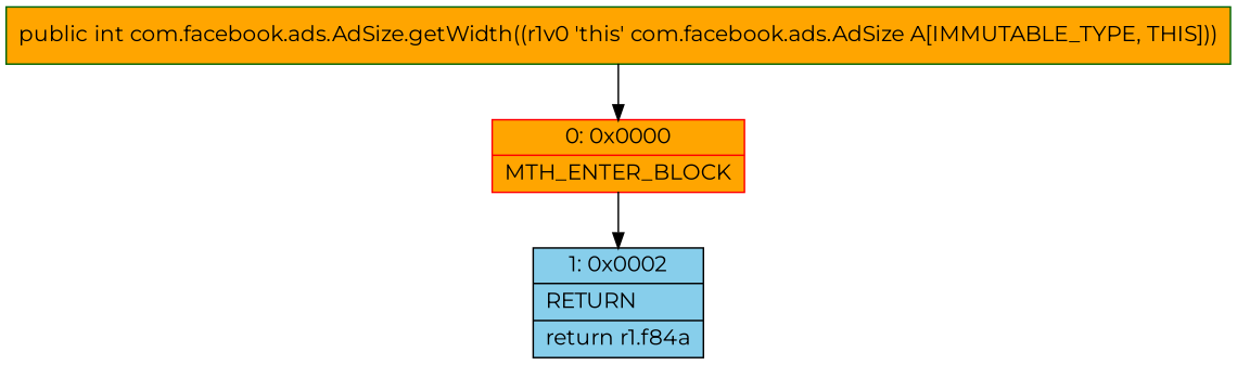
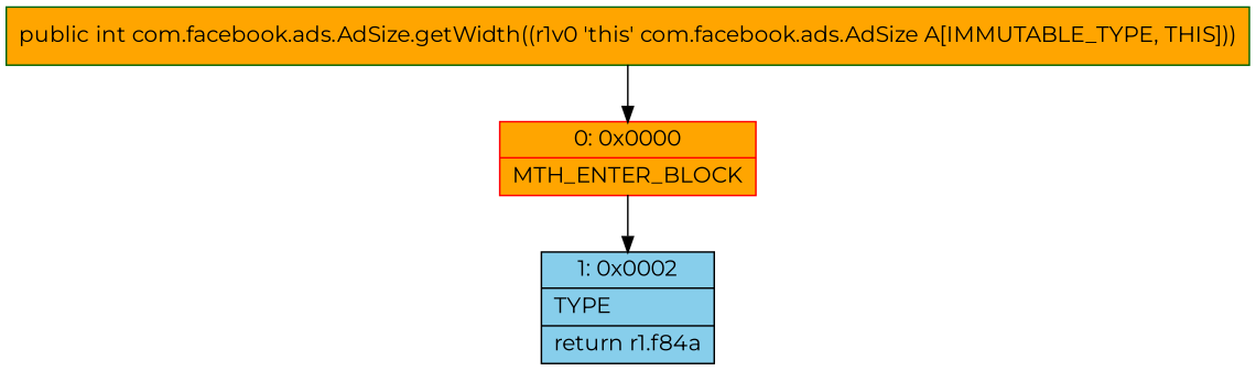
  digraph {
    fontname=Montserrat
    node [shape=record style=filled fillcolor=orange fontname=Montserrat]
    edge [fontname=Montserrat]
    n1 [label="{0\:\ 0x0000|MTH_ENTER_BLOCK\l}" color=red]
-   n2 [label="{1\:\ 0x0002|RETURN\l|return r1.f84a\l}" fillcolor=skyblue color=black]
+   n2 [label="{1\:\ 0x0002|TYPE\l|return r1.f84a\l}" fillcolor=skyblue color=black]
    n3 [label="{public int com.facebook.ads.AdSize.getWidth((r1v0 'this' com.facebook.ads.AdSize A[IMMUTABLE_TYPE, THIS])) }" color=darkgreen]
    n1 -> n2
    n3 -> n1
  }
